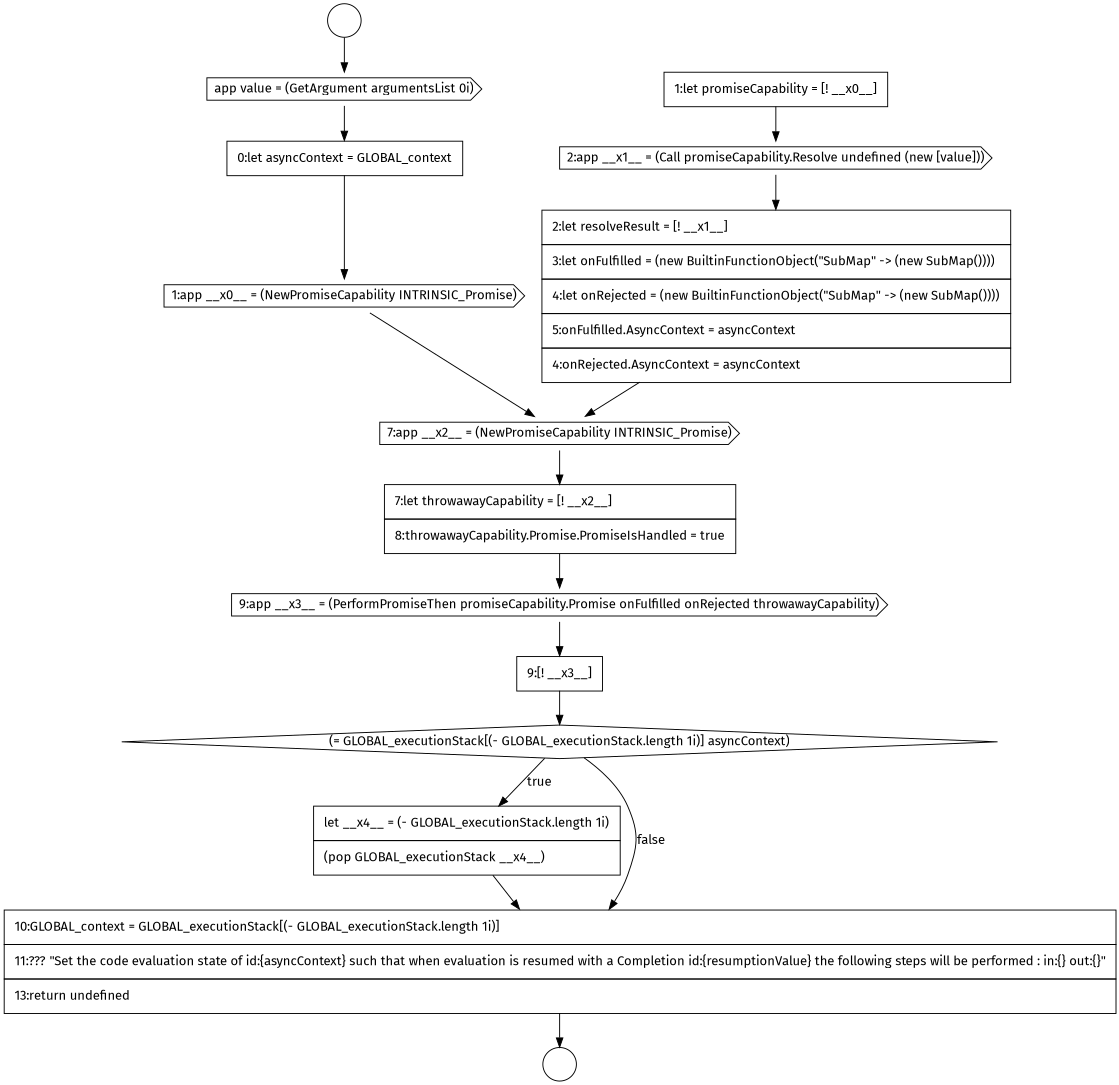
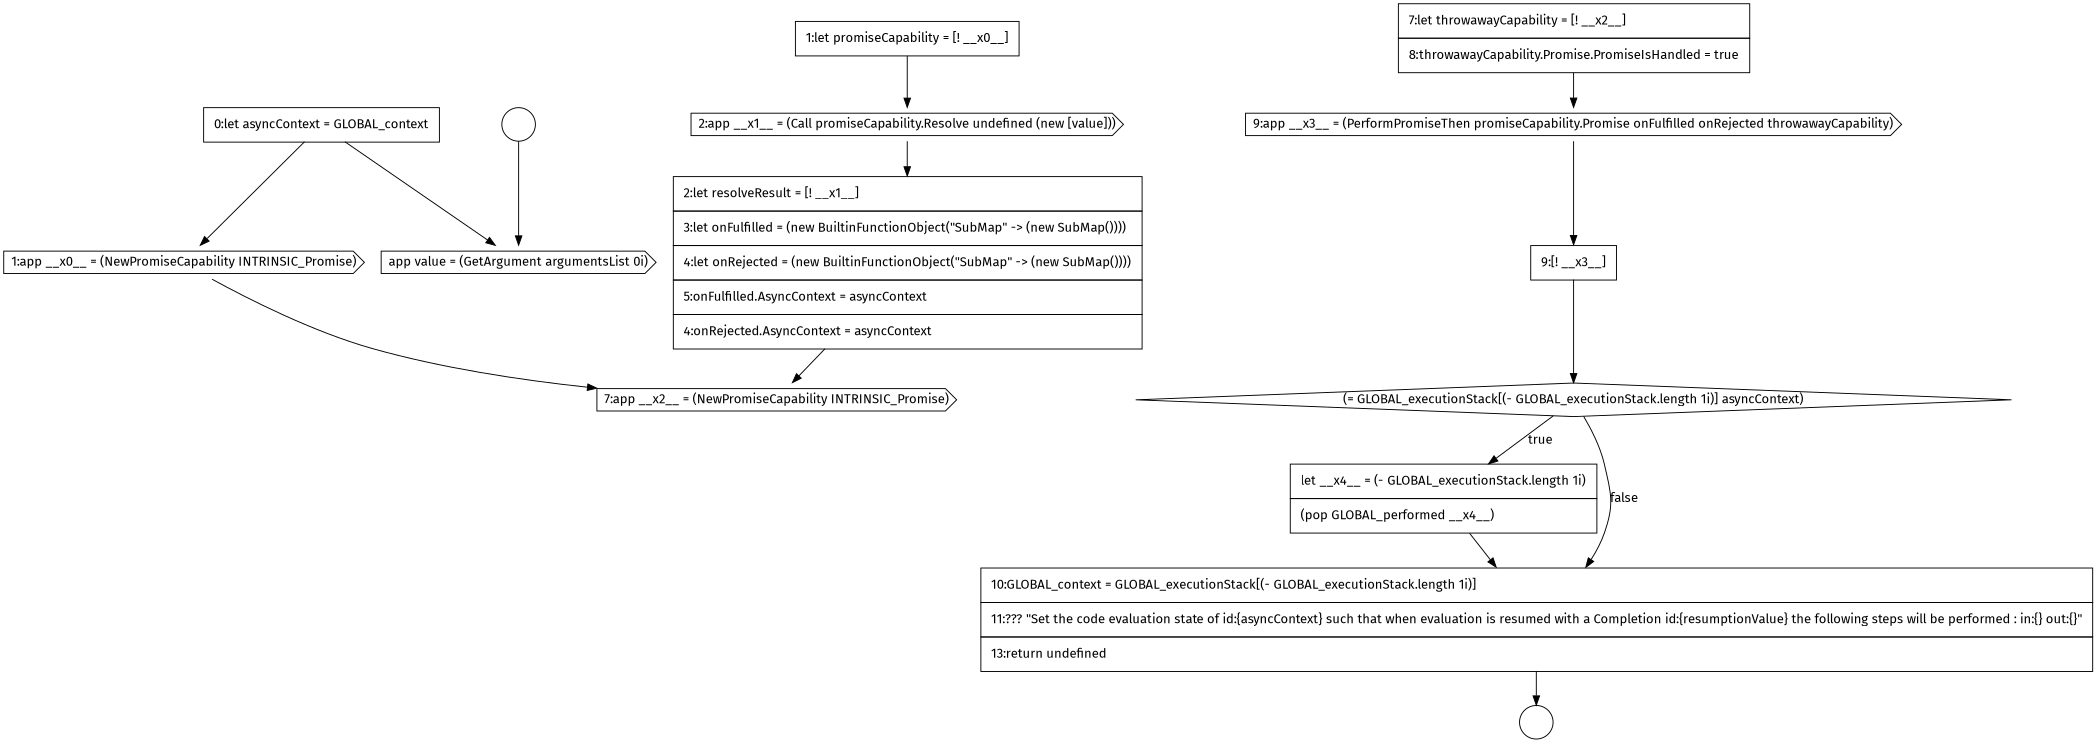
  digraph {
    fontname="Fira Sans"
    node [color=black fillcolor=white fontname="Fira Sans" shape=none style=filled]
    edge [color=black fontname="Fira Sans"]
    n1 [label=<<font color="black">2:app __x1__ = (Call promiseCapability.Resolve undefined (new [value]))</font>> shape=cds]
    n2 [label=<<font color="black">     <table border="0" cellborder="1" cellspacing="0" cellpadding="10">       <tr><td align="left">2:let resolveResult = [! __x1__]</td></tr>       <tr><td align="left">3:let onFulfilled = (new BuiltinFunctionObject(&quot;SubMap&quot; -&gt; (new SubMap())))</td></tr>       <tr><td align="left">4:let onRejected = (new BuiltinFunctionObject(&quot;SubMap&quot; -&gt; (new SubMap())))</td></tr>       <tr><td align="left">5:onFulfilled.AsyncContext = asyncContext</td></tr>       <tr><td align="left">4:onRejected.AsyncContext = asyncContext</td></tr>     </table>   </font>> margin=0]
    n3 [label=<<font color="black">7:app __x2__ = (NewPromiseCapability INTRINSIC_Promise)</font>> shape=cds]
    n4 [label=<<font color="black">9:app __x3__ = (PerformPromiseThen promiseCapability.Promise onFulfilled onRejected throwawayCapability)</font>> shape=cds]
    n5 [label=<<font color="black">     <table border="0" cellborder="1" cellspacing="0" cellpadding="10">       <tr><td align="left">9:[! __x3__]</td></tr>     </table>   </font>> margin=0]
    n6 [label=<<font color="black">(= GLOBAL_executionStack[(- GLOBAL_executionStack.length 1i)] asyncContext)</font>> shape=diamond]
    n7 [label=<<font color="black">     <table border="0" cellborder="1" cellspacing="0" cellpadding="10">       <tr><td align="left">0:let asyncContext = GLOBAL_context</td></tr>     </table>   </font>> margin=0]
    n8 [label=<<font color="black">1:app __x0__ = (NewPromiseCapability INTRINSIC_Promise)</font>> shape=cds]
-   n9 [label=<<font color="black">     <table border="0" cellborder="1" cellspacing="0" cellpadding="10">       <tr><td align="left">let __x4__ = (- GLOBAL_executionStack.length 1i)</td></tr>       <tr><td align="left">(pop GLOBAL_executionStack __x4__)</td></tr>     </table>   </font>> margin=0]
+   n9 [label=<<font color="black">     <table border="0" cellborder="1" cellspacing="0" cellpadding="10">       <tr><td align="left">let __x4__ = (- GLOBAL_executionStack.length 1i)</td></tr>       <tr><td align="left">(pop GLOBAL_performed __x4__)</td></tr>     </table>   </font>> margin=0]
    n10 [label=<<font color="black">     <table border="0" cellborder="1" cellspacing="0" cellpadding="10">       <tr><td align="left">10:GLOBAL_context = GLOBAL_executionStack[(- GLOBAL_executionStack.length 1i)]</td></tr>       <tr><td align="left">11:??? &quot;Set the code evaluation state of id:{asyncContext} such that when evaluation is resumed with a Completion id:{resumptionValue} the following steps will be performed : in:{} out:{}&quot;</td></tr>       <tr><td align="left">13:return undefined</td></tr>     </table>   </font>> margin=0]
    n11 [label=<<font color="black">app value = (GetArgument argumentsList 0i)</font>> shape=cds]
    n12 [label=<<font color="black">     <table border="0" cellborder="1" cellspacing="0" cellpadding="10">       <tr><td align="left">7:let throwawayCapability = [! __x2__]</td></tr>       <tr><td align="left">8:throwawayCapability.Promise.PromiseIsHandled = true</td></tr>     </table>   </font>> margin=0]
    n13 [label=" " shape=circle]
    n14 [label=<<font color="black">     <table border="0" cellborder="1" cellspacing="0" cellpadding="10">       <tr><td align="left">1:let promiseCapability = [! __x0__]</td></tr>     </table>   </font>> margin=0]
    n15 [label=" " shape=circle]
    n1 -> n2
    n2 -> n3
-   n3 -> n12
    n4 -> n5
    n5 -> n6
    n6 -> n9 [label=<<font color="black">true</font>>]
    n6 -> n10 [label=<<font color="black">false</font>>]
    n7 -> n8
    n8 -> n3
    n9 -> n10
    n10 -> n13
-   n11 -> n7
+   n7 -> n11
    n12 -> n4
    n14 -> n1
    n15 -> n11
  }
